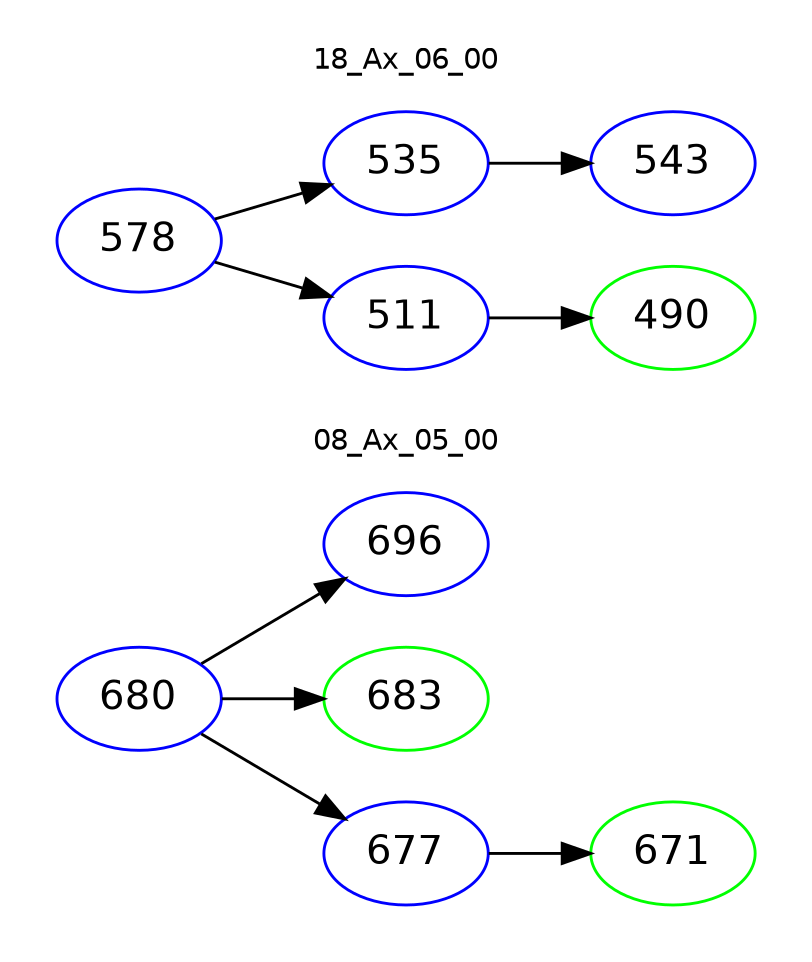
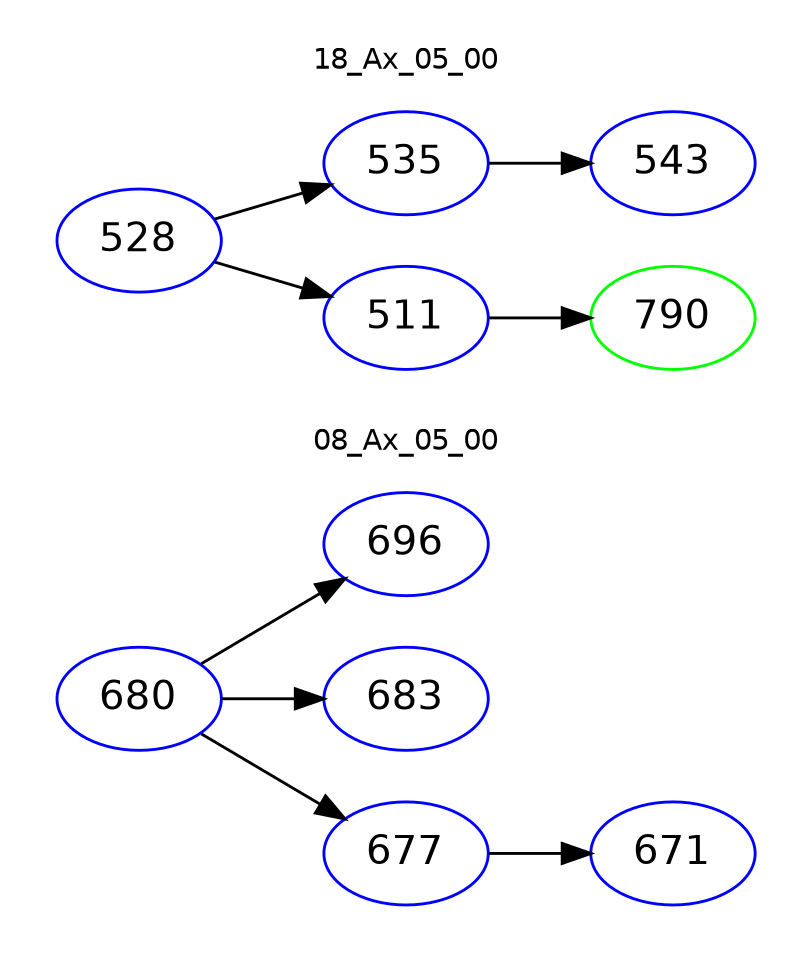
  digraph {
    fontname="DejaVu Sans"
    rankdir=LR
    node [color=blue fontname="DejaVu Sans"]
    edge [color=black fontname="DejaVu Sans"]
    n1 [label=680]
    n2 [label=677]
-   n3 [color=green label=683]
-   n4 [color=green label=671]
+   n3 [label=683]
+   n4 [label=671]
    n5 [label=696]
-   n6 [label=578]
+   n6 [label=528]
    n7 [label=511]
    n8 [label=535]
-   n9 [color=green label=490]
+   n9 [color=green label=790]
    n10 [label=543]
    subgraph cluster_1 {
      color=white
      fontsize=10
      label="08_Ax_05_00"
      n1
      n2
      n3
      n4
      n5
    }
    subgraph cluster_2 {
      color=white
      fontsize=10
-     label="18_Ax_06_00"
+     label="18_Ax_05_00"
      n6
      n7
      n8
      n9
      n10
    }
    n1 -> n2
    n1 -> n3
    n1 -> n5
    n2 -> n4
    n6 -> n7
    n6 -> n8
    n7 -> n9
    n8 -> n10
  }
